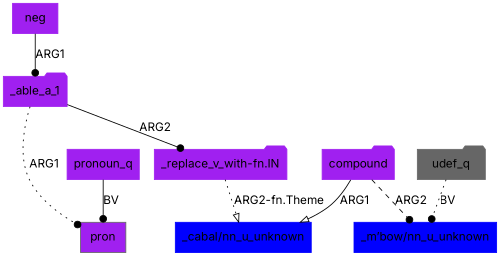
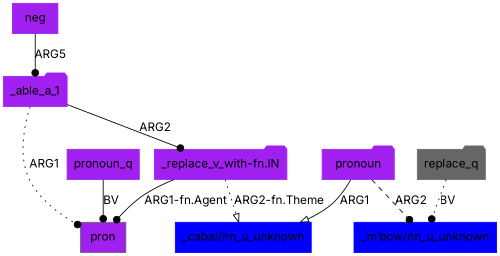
  digraph {
    fontname=Inter
    node [color=purple fontname=Inter shape=box style=filled]
    edge [arrowhead=dot fontname=Inter style=solid]
    "_replace_v_with-fn.IN" [shape=folder]
    pron [color=gray40 fillcolor=purple]
    "_cabal/nn_u_unknown" [color=blue]
    _able_a_1 [shape=folder]
-   compound [shape=folder]
+   compound [shape=folder label=pronoun]
    "_m’bow/nn_u_unknown" [color=blue]
-   udef_q [color=gray40 shape=folder]
+   udef_q [color=gray40 shape=folder label=replace_q]
    neg
    pronoun_q
+   "_replace_v_with-fn.IN" -> pron [label="ARG1-fn.Agent"]
    "_replace_v_with-fn.IN" -> "_cabal/nn_u_unknown" [arrowhead=onormal label="ARG2-fn.Theme" style=dotted]
    _able_a_1 -> "_replace_v_with-fn.IN" [label=ARG2]
    _able_a_1 -> pron [label=ARG1 style=dotted]
    compound -> "_cabal/nn_u_unknown" [arrowhead=onormal label=ARG1]
    compound -> "_m’bow/nn_u_unknown" [label=ARG2 style=dashed]
    udef_q -> "_m’bow/nn_u_unknown" [label=BV style=dotted]
-   neg -> _able_a_1 [label=ARG1]
+   neg -> _able_a_1 [label=ARG5]
    pronoun_q -> pron [label=BV]
  }
